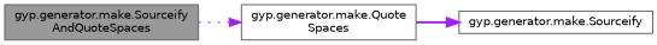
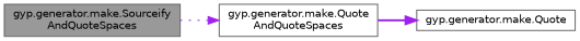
  digraph {
    rankdir=LR
    node [color=grey40 fillcolor=white fontname=Helvetica fontsize=10 shape=box style=filled]
    edge [color=purple fontname=Helvetica fontsize=10 labelfontname=Helvetica labelfontsize=10]
    n1 [color=gray40 fillcolor=grey60 fontcolor=black height=0.2 label="gyp.generator.make.Sourceify\lAndQuoteSpaces" width=0.4]
-   n2 [height=0.2 label="gyp.generator.make.Quote\lSpaces" width=0.4]
-   n3 [height=0.2 label="gyp.generator.make.Sourceify" width=0.4]
+   n2 [height=0.2 label="gyp.generator.make.Quote\lAndQuoteSpaces" width=0.4]
+   n3 [height=0.2 label="gyp.generator.make.Quote" width=0.4]
    n1 -> n2 [style=dotted]
    n2 -> n3 [style=bold]
  }
